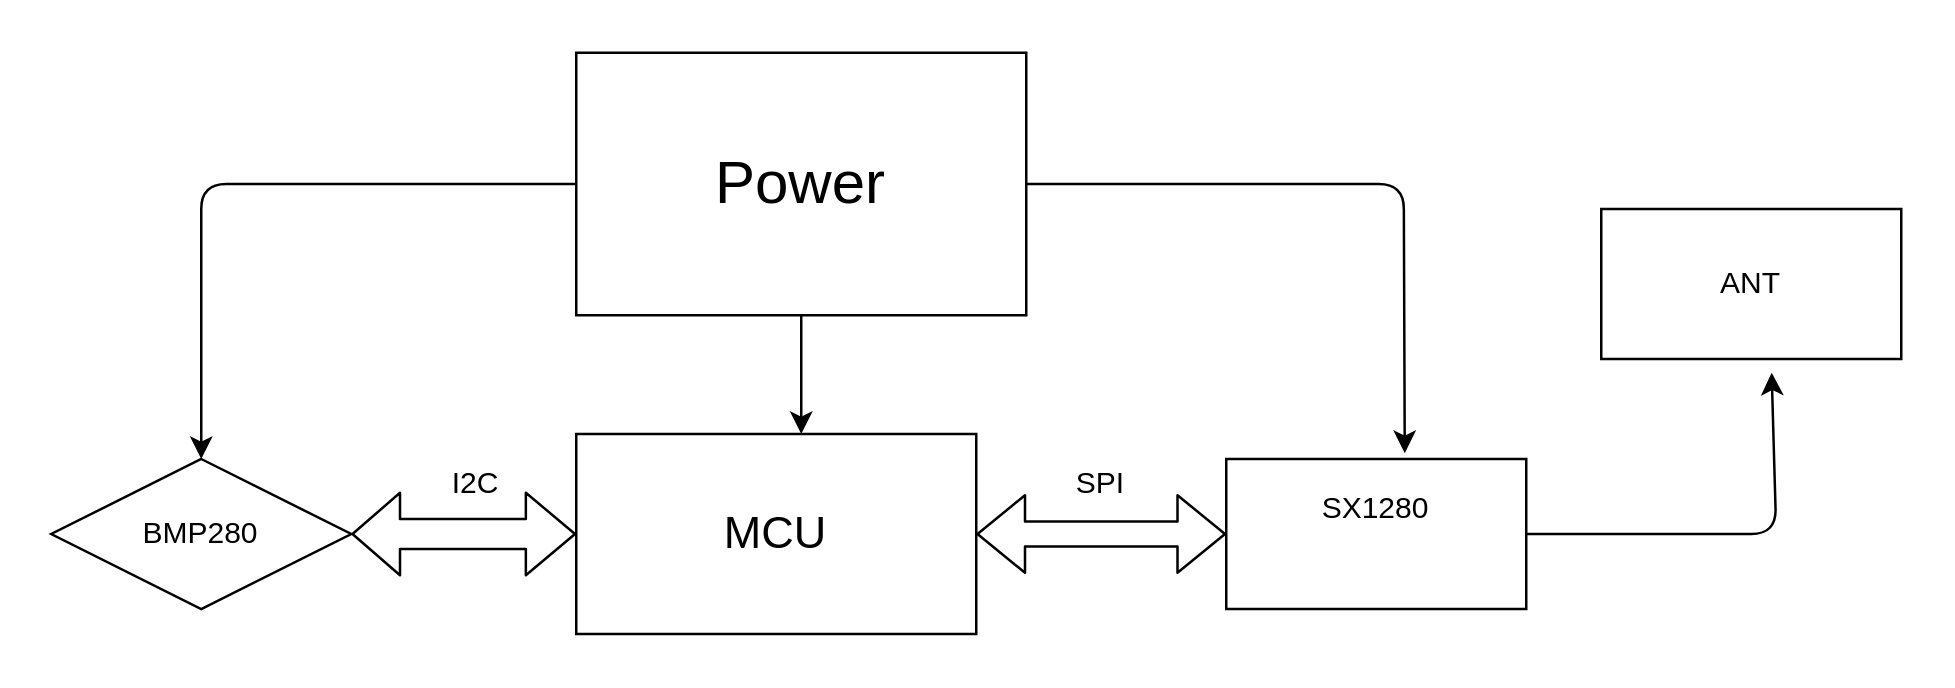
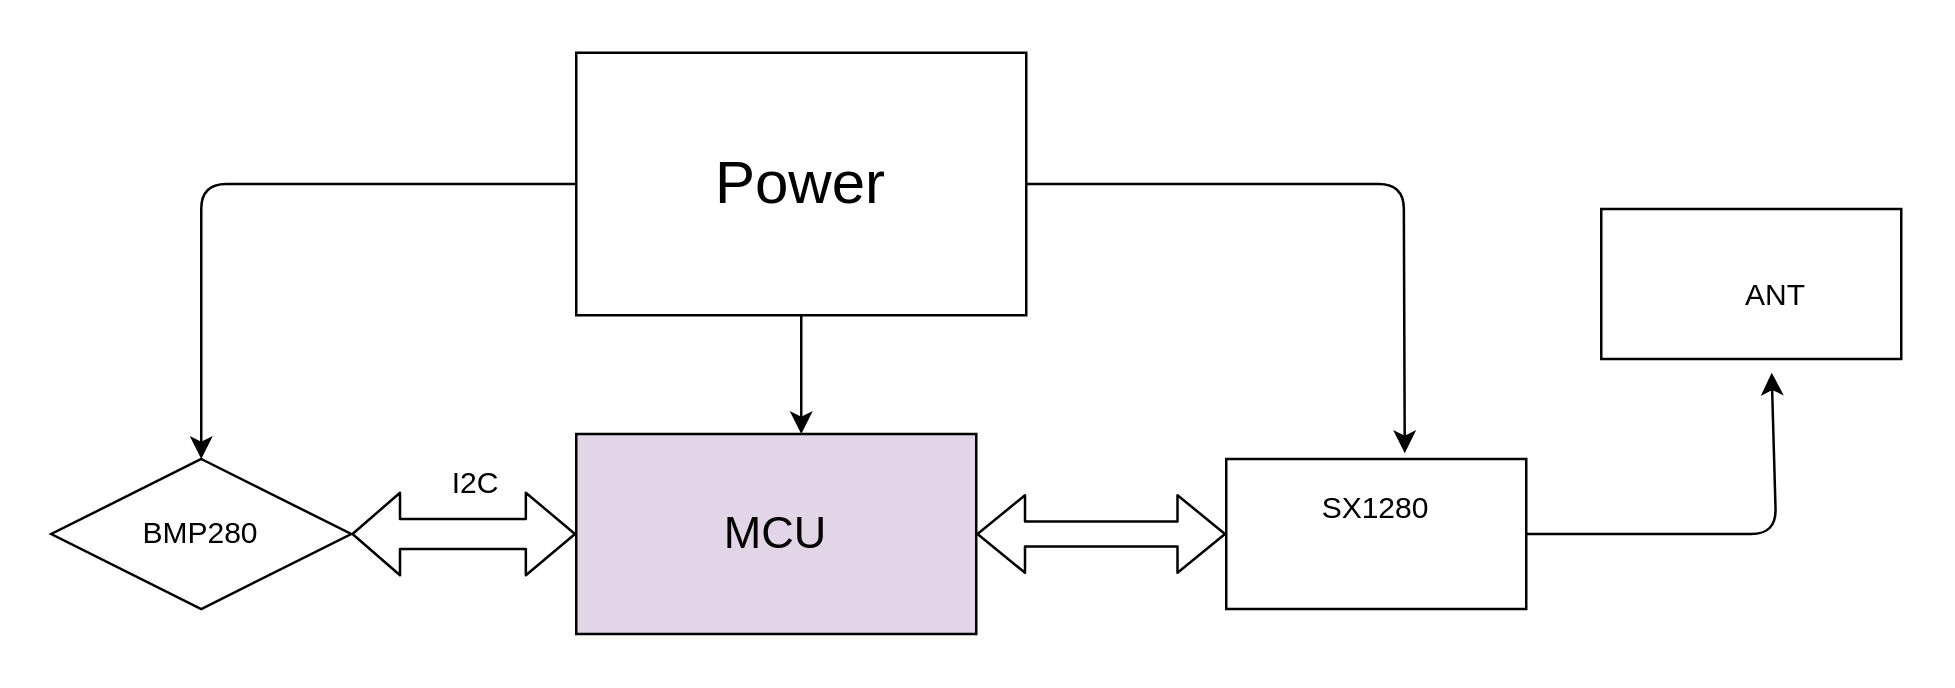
  <mxCell id="0" />
  <mxCell id="1" parent="0" />
- <mxCell id="2" value="&lt;span style=&quot;font-size: 18px&quot;&gt;MCU&lt;/span&gt;" style="rounded=0;whiteSpace=wrap;html=1;" vertex="1" parent="1"><mxGeometry x="230" y="173" width="160" height="80" as="geometry" /></mxCell>
+ <mxCell id="2" value="&lt;span style=&quot;font-size: 18px&quot;&gt;MCU&lt;/span&gt;" style="rounded=0;whiteSpace=wrap;html=1;fillColor=#e1d5e7;" vertex="1" parent="1"><mxGeometry x="230" y="173" width="160" height="80" as="geometry" /></mxCell>
  <mxCell id="3" value="" style="rounded=0;whiteSpace=wrap;html=1;" vertex="1" parent="1"><mxGeometry x="490" y="183" width="120" height="60" as="geometry" /></mxCell>
  <mxCell id="4" value="SX1280" style="text;html=1;strokeColor=none;fillColor=none;align=center;verticalAlign=middle;whiteSpace=wrap;rounded=0;" vertex="1" parent="1"><mxGeometry x="530" y="193" width="40" height="20" as="geometry" /></mxCell>
- <mxCell id="5" value="SPI" style="text;html=1;strokeColor=none;fillColor=none;align=center;verticalAlign=middle;whiteSpace=wrap;rounded=0;" vertex="1" parent="1"><mxGeometry x="420" y="183" width="40" height="20" as="geometry" /></mxCell>
  <mxCell id="6" value="" style="shape=flexArrow;endArrow=classic;startArrow=classic;html=1;width=12;startSize=6.22;exitX=0;exitY=0.5;exitDx=0;exitDy=0;entryX=1;entryY=0.5;entryDx=0;entryDy=0;" edge="1" parent="1" source="2" target="7"><mxGeometry width="50" height="50" relative="1" as="geometry"><mxPoint x="170" y="273" as="sourcePoint" /><mxPoint x="170" y="213" as="targetPoint" /></mxGeometry></mxCell>
  <mxCell id="7" value="BMP280" style="rhombus;whiteSpace=wrap;html=1;" vertex="1" parent="1"><mxGeometry x="20" y="183" width="120" height="60" as="geometry" /></mxCell>
  <mxCell id="8" value="I2C" style="text;html=1;strokeColor=none;fillColor=none;align=center;verticalAlign=middle;whiteSpace=wrap;rounded=0;" vertex="1" parent="1"><mxGeometry x="170" y="183" width="40" height="20" as="geometry" /></mxCell>
  <mxCell id="9" value="" style="rounded=0;whiteSpace=wrap;html=1;" vertex="1" parent="1"><mxGeometry x="640" y="83" width="120" height="60" as="geometry" /></mxCell>
  <mxCell id="10" value="" style="endArrow=classic;html=1;exitX=1;exitY=0.5;exitDx=0;exitDy=0;entryX=0.568;entryY=1.091;entryDx=0;entryDy=0;entryPerimeter=0;" edge="1" parent="1" source="3" target="9"><mxGeometry width="50" height="50" relative="1" as="geometry"><mxPoint x="640" y="223" as="sourcePoint" /><mxPoint x="730" y="163" as="targetPoint" /><Array as="points"><mxPoint x="710" y="213" /></Array></mxGeometry></mxCell>
- <mxCell id="11" value="ANT" style="text;html=1;strokeColor=none;fillColor=none;align=center;verticalAlign=middle;whiteSpace=wrap;rounded=0;" vertex="1" parent="1"><mxGeometry x="680" y="103" width="40" height="20" as="geometry" /></mxCell>
+ <mxCell id="11" value="ANT" style="text;html=1;strokeColor=none;fillColor=none;align=center;verticalAlign=middle;whiteSpace=wrap;rounded=0;" vertex="1" parent="1"><mxGeometry x="690" y="108" width="40" height="20" as="geometry" /></mxCell>
  <mxCell id="12" value="" style="rounded=0;whiteSpace=wrap;html=1;" vertex="1" parent="1"><mxGeometry x="230" y="20.5" width="180" height="105" as="geometry" /></mxCell>
  <mxCell id="13" value="&lt;span style=&quot;font-size: 24px&quot;&gt;Power&lt;/span&gt;" style="text;html=1;strokeColor=none;fillColor=none;align=center;verticalAlign=middle;whiteSpace=wrap;rounded=0;" vertex="1" parent="1"><mxGeometry x="300" y="63" width="40" height="20" as="geometry" /></mxCell>
  <mxCell id="14" value="" style="endArrow=classic;html=1;exitX=0.5;exitY=1;exitDx=0;exitDy=0;" edge="1" parent="1" source="12"><mxGeometry width="50" height="50" relative="1" as="geometry"><mxPoint x="290" y="293" as="sourcePoint" /><mxPoint x="320" y="173" as="targetPoint" /></mxGeometry></mxCell>
  <mxCell id="15" value="" style="shape=flexArrow;endArrow=classic;startArrow=classic;html=1;exitX=0;exitY=0.5;exitDx=0;exitDy=0;" edge="1" parent="1" source="3" target="2"><mxGeometry width="50" height="50" relative="1" as="geometry"><mxPoint x="480" y="213" as="sourcePoint" /><mxPoint x="340" y="243" as="targetPoint" /></mxGeometry></mxCell>
  <mxCell id="16" value="" style="endArrow=classic;html=1;exitX=0;exitY=0.5;exitDx=0;exitDy=0;entryX=0.5;entryY=0;entryDx=0;entryDy=0;" edge="1" parent="1" source="12" target="7"><mxGeometry width="50" height="50" relative="1" as="geometry"><mxPoint x="290" y="293" as="sourcePoint" /><mxPoint x="340" y="243" as="targetPoint" /><Array as="points"><mxPoint x="80" y="73" /></Array></mxGeometry></mxCell>
  <mxCell id="17" value="" style="endArrow=classic;html=1;exitX=1;exitY=0.5;exitDx=0;exitDy=0;entryX=0.595;entryY=-0.039;entryDx=0;entryDy=0;entryPerimeter=0;" edge="1" parent="1" source="12" target="3"><mxGeometry width="50" height="50" relative="1" as="geometry"><mxPoint x="290" y="293" as="sourcePoint" /><mxPoint x="340" y="243" as="targetPoint" /><Array as="points"><mxPoint x="561" y="73" /></Array></mxGeometry></mxCell>
